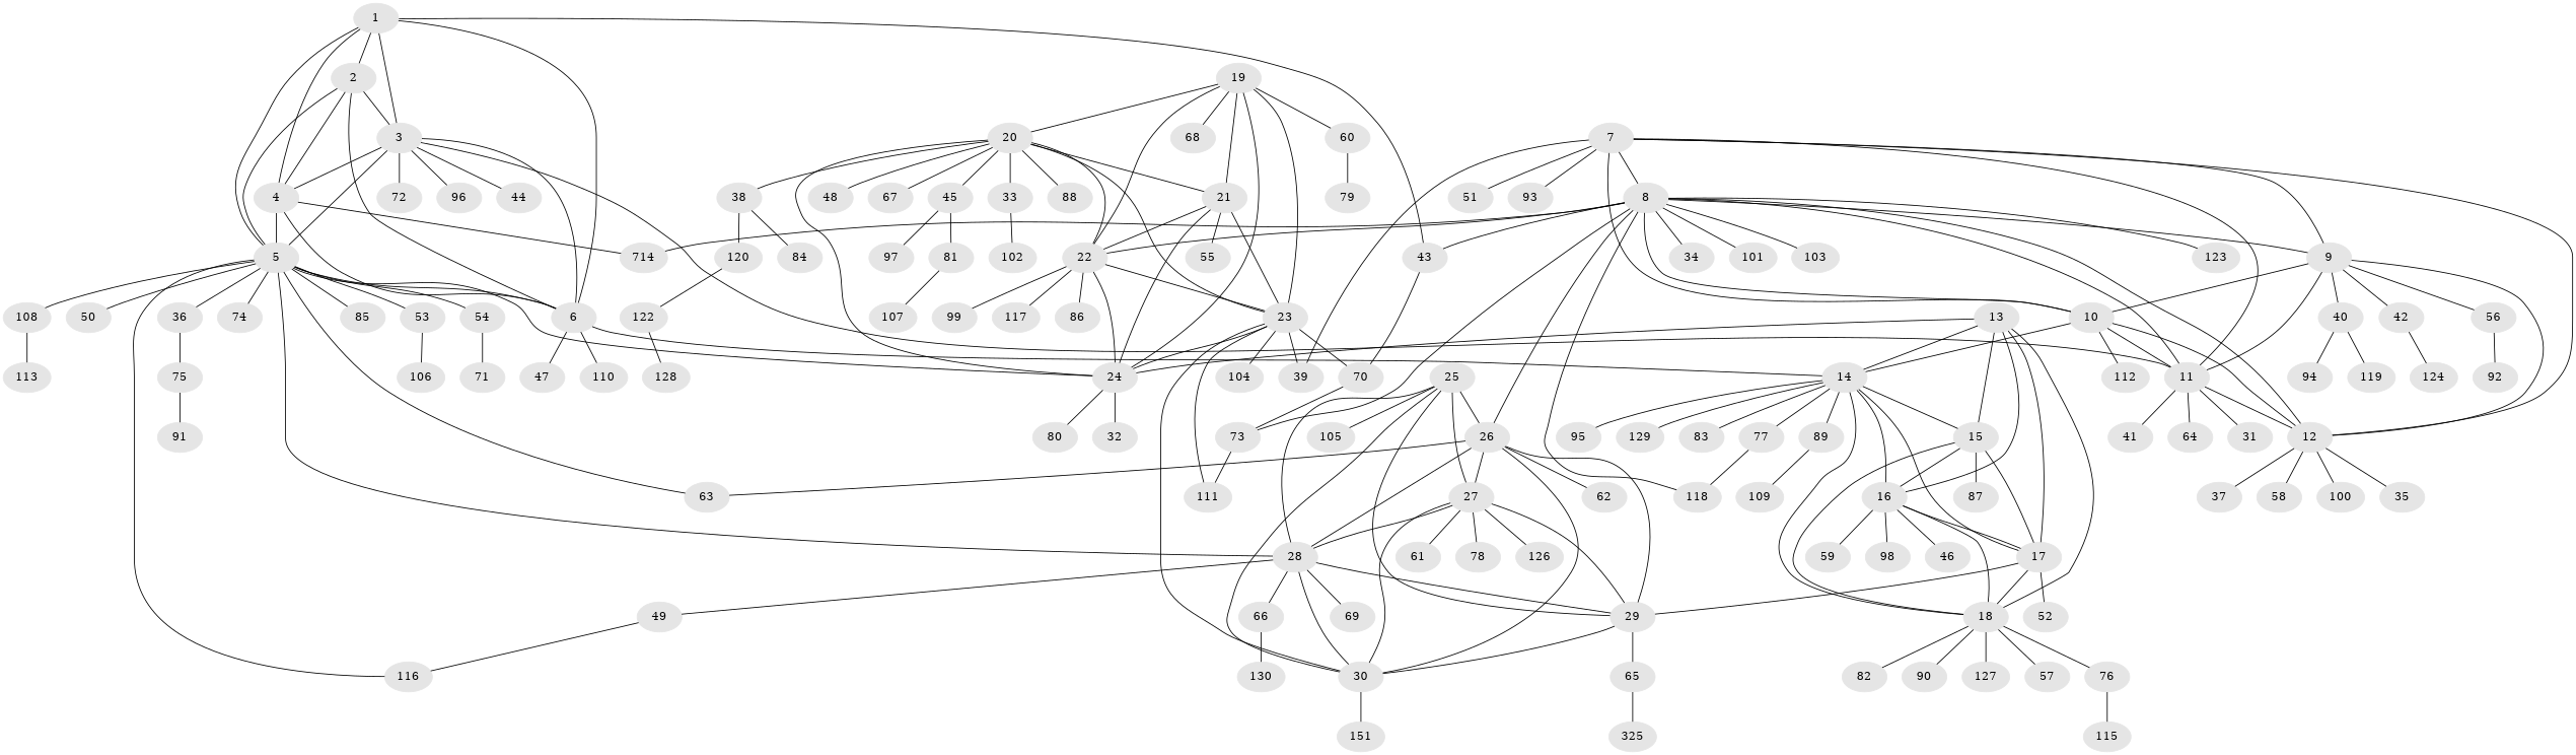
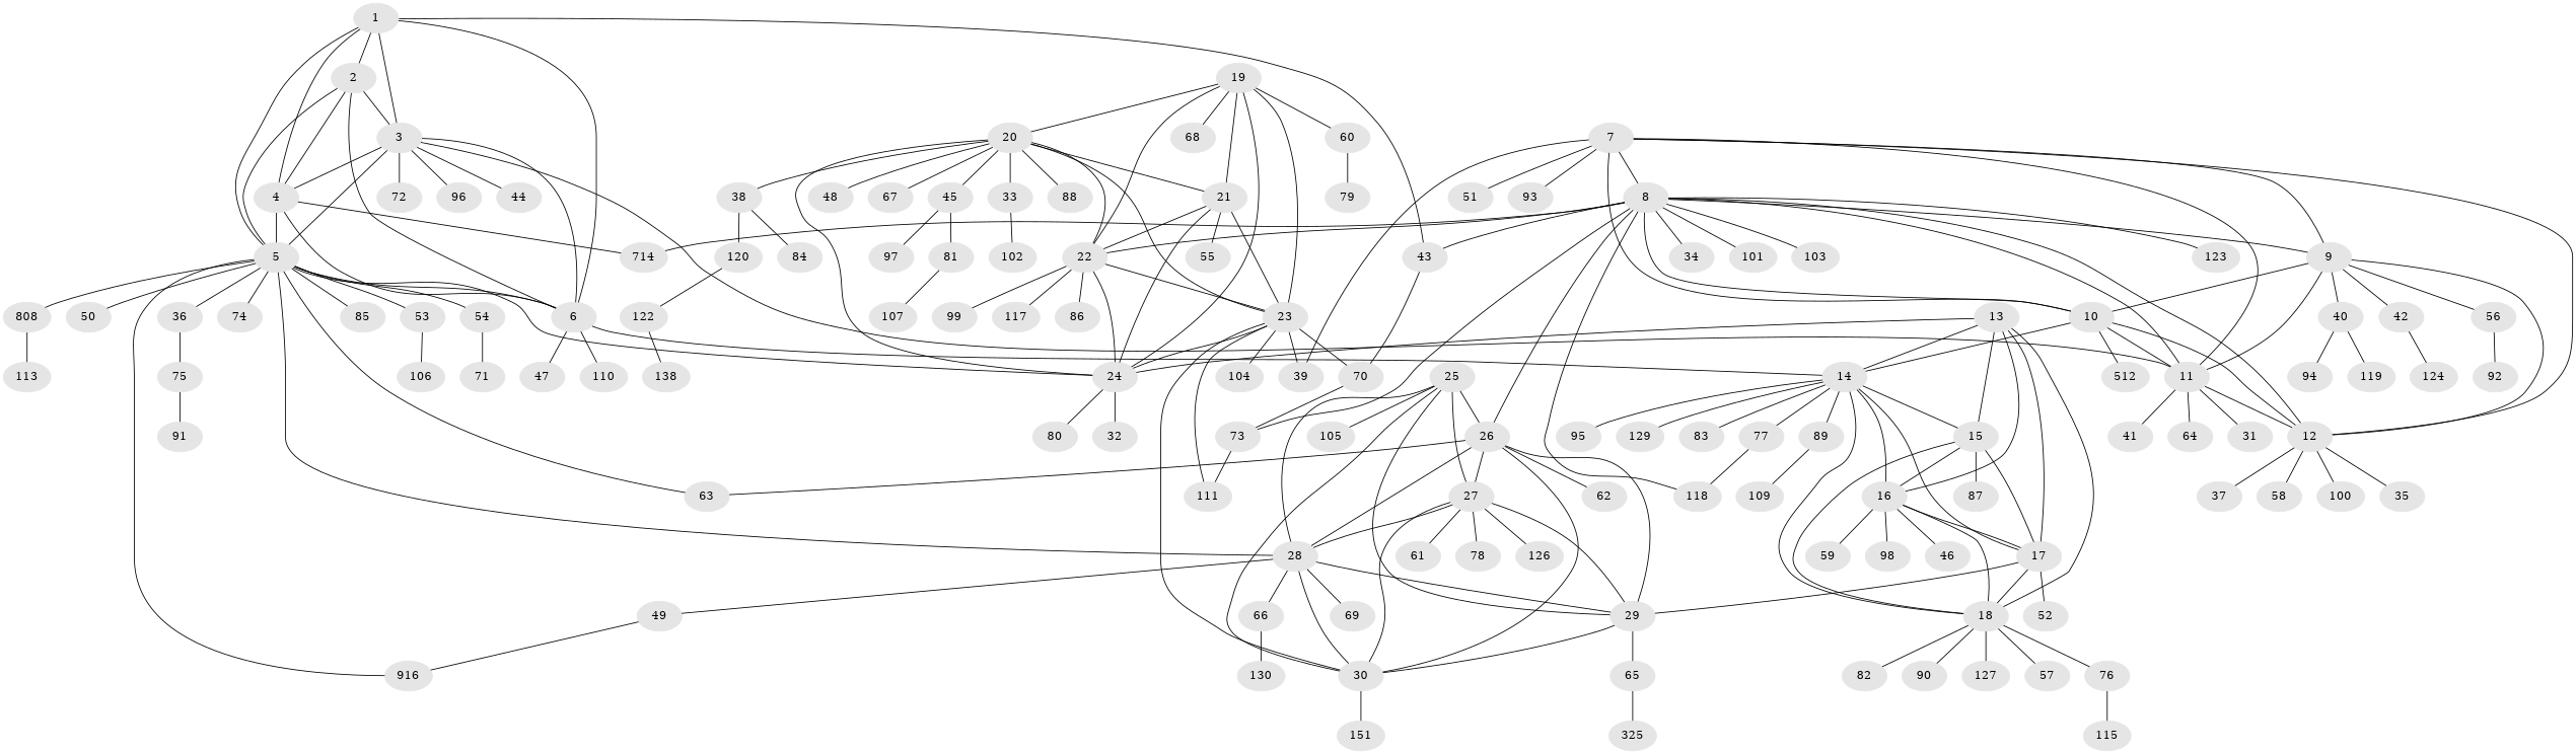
  graph {
    node [color=gray90 style=filled]
    1
    2
    3
    4
    5
    6
    43
    11
    44
    72
    96
    n12 [label=714]
    24
    28
    36
    50
    53
    54
    63
    74
    85
-   108
-   116
+   108 [label=808]
+   116 [label=916]
    14
    47
    110
    70
    12
    31
    41
    64
    32
    80
    29
    30
    49
    66
    69
    75
    106
    71
    113
    15
    16
    17
    18
    77
    83
    89
    95
    129
    7
    8
    9
    10
    39
    51
    93
    22
    26
    34
    73
    101
    103
    118
    123
    40
    42
    56
-   112
+   112 [label=512]
    35
    37
    58
    100
    23
    86
    99
    117
    27
    62
    111
    94
    119
    124
    92
    13
    87
    46
    59
    98
    52
    57
    76
    82
    90
    127
    109
    65
    115
    19
    20
    21
    60
    68
    33
    38
    45
    48
    67
    88
    55
    104
    79
    102
    84
    120
    81
    97
    n119 [label=151]
    25
    105
    61
    78
    126
    130
    n126 [label=325]
    91
    122
    107
-   128
+   128 [label=138]
    1 -- 2
    1 -- 3
    1 -- 4
    1 -- 5
    1 -- 6
    1 -- 43
    2 -- 3
    2 -- 4
    2 -- 5
    2 -- 6
    3 -- 4
    3 -- 5
    3 -- 6
    3 -- 11
    3 -- 44
    3 -- 72
    3 -- 96
    4 -- 5
    4 -- 6
    4 -- n12
    5 -- 6
    5 -- 24
    5 -- 28
    5 -- 36
    5 -- 50
    5 -- 53
    5 -- 54
    5 -- 63
    5 -- 74
    5 -- 85
    5 -- 108
    5 -- 116
    6 -- 14
    6 -- 47
    6 -- 110
    43 -- 70
    11 -- 12
    11 -- 31
    11 -- 41
    11 -- 64
    24 -- 32
    24 -- 80
    28 -- 29
    28 -- 30
    28 -- 49
    28 -- 66
    28 -- 69
    36 -- 75
    53 -- 106
    54 -- 71
    108 -- 113
    14 -- 15
    14 -- 16
    14 -- 17
    14 -- 18
    14 -- 77
    14 -- 83
    14 -- 89
    14 -- 95
    14 -- 129
    70 -- 73
    12 -- 35
    12 -- 37
    12 -- 58
    12 -- 100
    29 -- 30
    29 -- 65
    30 -- n119
    49 -- 116
    66 -- 130
    75 -- 91
    15 -- 16
    15 -- 17
    15 -- 18
    15 -- 87
    16 -- 17
    16 -- 18
    16 -- 46
    16 -- 59
    16 -- 98
    17 -- 29
    17 -- 18
    17 -- 52
    18 -- 57
    18 -- 76
    18 -- 82
    18 -- 90
    18 -- 127
    77 -- 118
    89 -- 109
    7 -- 11
    7 -- 12
    7 -- 8
    7 -- 9
    7 -- 10
    7 -- 39
    7 -- 51
    7 -- 93
    8 -- 43
    8 -- 11
    8 -- n12
    8 -- 12
    8 -- 9
    8 -- 10
    8 -- 22
    8 -- 26
    8 -- 34
    8 -- 73
    8 -- 101
    8 -- 103
    8 -- 118
    8 -- 123
    9 -- 11
    9 -- 12
    9 -- 10
    9 -- 40
    9 -- 42
    9 -- 56
    10 -- 11
    10 -- 14
    10 -- 12
    10 -- 112
    22 -- 24
    22 -- 23
    22 -- 86
    22 -- 99
    22 -- 117
    26 -- 28
    26 -- 63
    26 -- 29
    26 -- 30
    26 -- 27
    26 -- 62
    73 -- 111
    40 -- 94
    40 -- 119
    42 -- 124
    56 -- 92
    23 -- 24
    23 -- 70
    23 -- 30
    23 -- 39
    23 -- 111
    23 -- 104
    27 -- 28
    27 -- 29
    27 -- 30
    27 -- 61
    27 -- 78
    27 -- 126
    13 -- 24
    13 -- 14
    13 -- 15
    13 -- 16
    13 -- 17
    13 -- 18
    76 -- 115
    65 -- n126
    19 -- 24
    19 -- 22
    19 -- 23
    19 -- 20
    19 -- 21
    19 -- 60
    19 -- 68
    20 -- 24
    20 -- 22
    20 -- 23
    20 -- 21
    20 -- 33
    20 -- 38
    20 -- 45
    20 -- 48
    20 -- 67
    20 -- 88
    21 -- 24
    21 -- 22
    21 -- 23
    21 -- 55
    60 -- 79
    33 -- 102
    38 -- 84
    38 -- 120
    45 -- 81
    45 -- 97
    120 -- 122
    81 -- 107
    25 -- 28
    25 -- 29
    25 -- 30
    25 -- 26
    25 -- 27
    25 -- 105
    122 -- 128
  }
